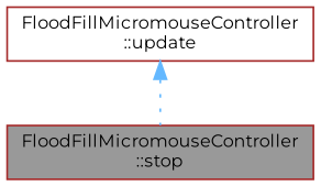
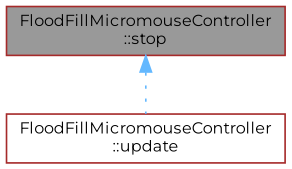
  digraph {
    rankdir=TB
    fontname=Montserrat
    node [color=brown fontname=Montserrat fontsize=10 shape=box style=filled]
    n1 [fillcolor=grey60 fontcolor=black height=0.2 label="FloodFillMicromouseController\l::stop" width=0.4]
    n2 [fillcolor=white height=0.2 label="FloodFillMicromouseController\l::update" width=0.4]
-   n2 -> n1 [color=steelblue1 dir=back fontname=Montserrat fontsize=10 labelfontname=Helvetica labelfontsize=10 style=dotted]
+   n1 -> n2 [color=steelblue1 dir=back fontname=Montserrat fontsize=10 labelfontname=Helvetica labelfontsize=10 style=dotted]
  }
